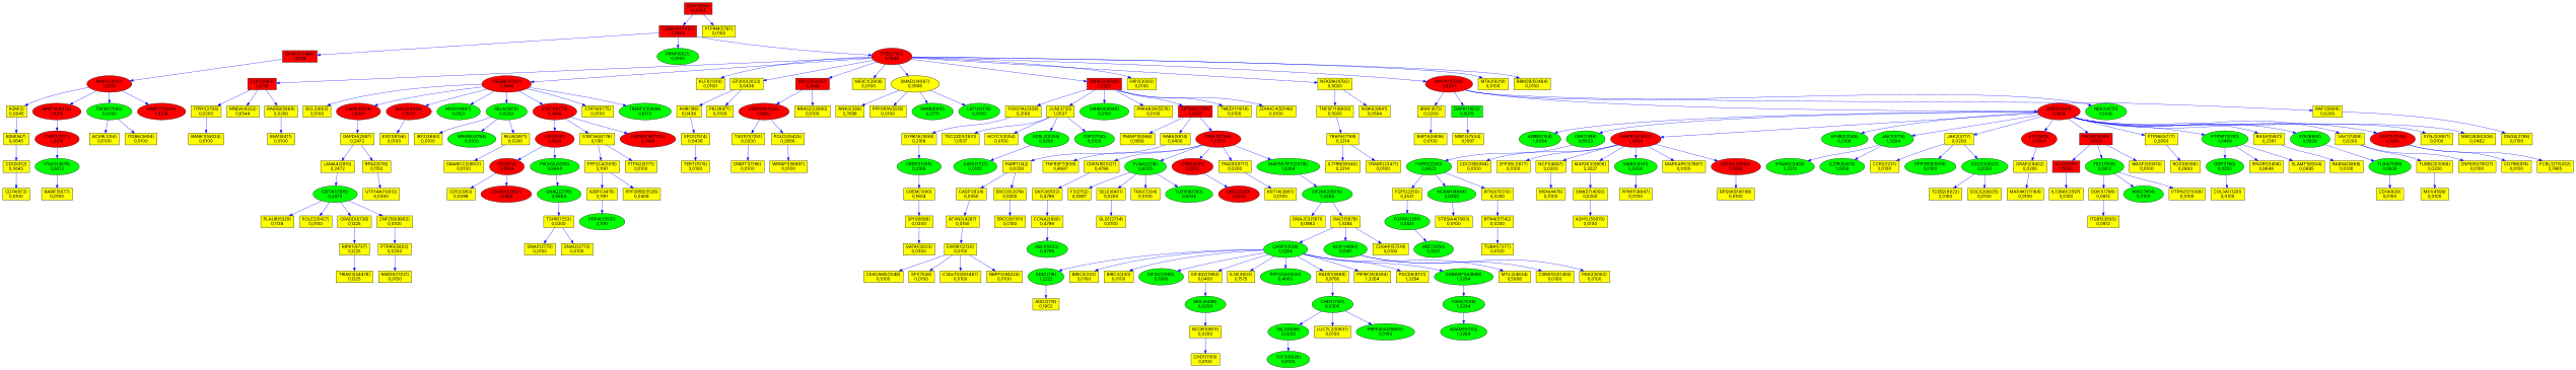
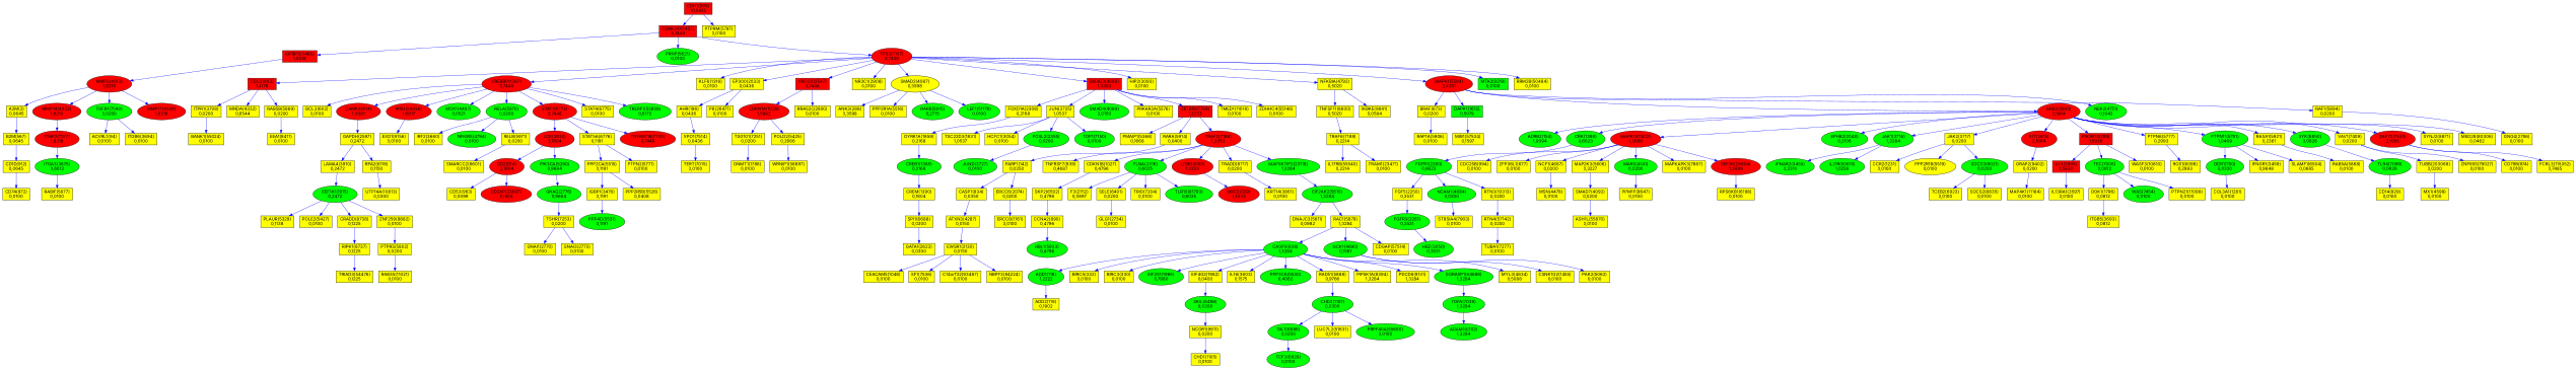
  digraph {
    fontname=Inter
    node [fillcolor=yellow fontname=Inter shape=box style=filled]
    edge [color=blue fontname=Inter]
    n1 [fillcolor=green label="ADD1(118)\n1,2222" shape=ellipse]
    n2 [label="ADD2(119)\n0,1902"]
    n3 [label="PARP1(142)\n0,0350"]
    n4 [label="CASP1(834)\n0,0350"]
    n5 [label="ERCC6(2074)\n0,0200"]
    n6 [label="ATXN3(4287)\n0,0150"]
    n7 [label="ERCC8(1161)\n0,0100"]
    n8 [fillcolor=green label="ADRB2(154)\n1,0094" shape=ellipse]
    n9 [label="AHR(196)\n0,0436"]
    n10 [label="XPO1(7514)\n0,0436"]
    n11 [label="TERT(7015)\n0,0100"]
    n12 [label="A2M(2)\n0,0645"]
    n13 [label="B2M(567)\n0,0645"]
    n14 [label="CD1D(912)\n0,0645"]
    n15 [label="ACVRL1(94)\n0,0100"]
    n16 [label="BIRC5(332)\n0,0100"]
    n17 [fillcolor=green label="ADAM10(102)\n1,3284" shape=ellipse]
    n18 [label="CD74(972)\n0,0100"]
    n19 [label="BRAF(673)\n0,0200"]
    n20 [label="RAP1A(5906)\n0,0100"]
    n21 [fillcolor=green label="DDR1(780)\n0,0200" shape=ellipse]
    n22 [label="COL3A1(1281)\n0,0100"]
    n23 [label="EWSR1(2130)\n0,0150"]
    n24 [fillcolor=green label="CASP3(836)\n1,3284" shape=ellipse]
    n25 [label="BIRC3(330)\n0,0100"]
    n26 [fillcolor=green label="EIF2S1(1965)\n0,7980" shape=ellipse]
    n27 [label="EIF4G2(1982)\n0,0400"]
    n28 [label="IL16(3603)\n0,1575"]
    n29 [fillcolor=green label="PPP3CA(5530)\n0,4062" shape=ellipse]
    n30 [label="RAD51(5888)\n0,9766"]
    n31 [label="PIP5K1A(8394)\n1,3284"]
    n32 [label="PDCD8(9131)\n1,3284"]
    n33 [fillcolor=green label="GORASP1(64689)\n1,3284" shape=ellipse]
    n34 [label="MYL3(4634)\n0,5088"]
    n35 [fillcolor=green label="SKIL(6498)\n0,0200" shape=ellipse]
    n36 [fillcolor=green label="CHD3(1107)\n0,0300" shape=ellipse]
    n37 [fillcolor=green label="TGFA(7039)\n1,3284" shape=ellipse]
    n38 [fillcolor=red label="BIRC2(329)\n1,3353" shape=ellipse]
    n39 [fillcolor=red label="CD2(914)\n3,1804" shape=ellipse]
    n40 [label="CD53(963)\n0,0099"]
    n41 [fillcolor=red label="CD2AP(23607)\n3,1804" shape=ellipse]
    n42 [label="TNFRSF7(939)\n0,4687"]
    n43 [label="CCNA2(890)\n0,4796"]
    n44 [fillcolor=green label="RBL1(5933)\n0,4796" shape=ellipse]
    n45 [fillcolor=red label="CDC2(983)\n1,4176"]
    n46 [label="ITPR1(3708)\n0,0200"]
    n47 [label="MNDA(4332)\n0,6544"]
    n48 [label="RAB5B(5869)\n0,0200"]
    n49 [label="BANK1(55024)\n0,0100"]
    n50 [label="EEA1(8411)\n0,0100"]
    n51 [fillcolor=red label="CDH1(999)\n10,5455"]
    n52 [fillcolor=red label="CSNK2A1(1457)\n3,7448"]
    n53 [label="PTPRM(5797)\n0,0100"]
    n54 [fillcolor=red label="IGFBP3(3486)\n1,8218"]
    n55 [fillcolor=green label="PRNP(5621)\n0,0100" shape=ellipse]
    n56 [fillcolor=red label="TP53(7157)\n3,7448" shape=ellipse]
    n57 [fillcolor=red label="CDKN1A(1026)\n1,5892" shape=ellipse]
    n58 [label="TSG101(7251)\n0,0200"]
    n59 [label="POLD2(5425)\n0,2666"]
    n60 [label="DNMT1(1786)\n0,0100"]
    n61 [label="WRNIP1(56897)\n0,0100"]
    n62 [fillcolor=green label="TAL1(6886)\n0,0200" shape=ellipse]
    n63 [label="LUC7L2(51631)\n0,0100"]
    n64 [fillcolor=green label="PRPF40A(55660)\n0,0100" shape=ellipse]
    n65 [fillcolor=green label="TCF3(6929)\n0,0100" shape=ellipse]
    n66 [label="CDC25B(994)\n0,0100"]
    n67 [label="CDKN1B(1027)\n0,4796"]
    n68 [label="SKP2(6502)\n0,4796"]
    n69 [label="CCR2(1231)\n0,0100"]
    n70 [label="BCL3(602)\n0,0100"]
    n71 [fillcolor=green label="CREB1(1385)\n0,2168" shape=ellipse]
    n72 [label="CREM(1390)\n0,1604"]
    n73 [label="SPI1(6688)\n0,0300"]
    n74 [fillcolor=red label="CREBBP(1387)\n3,7448" shape=ellipse]
    n75 [fillcolor=red label="CAMK4(814)\n1,9091" shape=ellipse]
    n76 [fillcolor=red label="MSH2(4436)\n1,6017" shape=ellipse]
    n77 [fillcolor=green label="MSX1(4487)\n0,0521" shape=ellipse]
    n78 [fillcolor=green label="RELA(5970)\n0,0200" shape=ellipse]
    n79 [fillcolor=red label="STAT1(6772)\n3,7448" shape=ellipse]
    n80 [label="STAT4(6775)\n0,0100"]
    n81 [fillcolor=green label="TRERF1(55809)\n0,6172" shape=ellipse]
    n82 [label="GAPDH(2597)\n0,2472"]
    n83 [label="EXO1(9156)\n0,0100"]
    n84 [label="IRF2(3660)\n0,0100"]
    n85 [fillcolor=green label="NFKBIE(4794)\n0,0100" shape=ellipse]
    n86 [label="RELB(5971)\n0,0200"]
    n87 [fillcolor=red label="LCK(3932)\n3,1804" shape=ellipse]
    n88 [label="STAT5A(6776)\n0,1191"]
    n89 [fillcolor=red label="TNFRSF1B(7133)\n3,7448" shape=ellipse]
    n90 [label="LAMA4(3910)\n0,2472"]
    n91 [label="RPA2(6118)\n0,1150"]
    n92 [label="GATA1(2623)\n0,0300"]
    n93 [fillcolor=green label="CRK(1398)\n0,6623" shape=ellipse]
    n94 [fillcolor=green label="FGFR1(2260)\n0,6623" shape=ellipse]
    n95 [label="FGF5(2250)\n0,3531"]
    n96 [fillcolor=green label="NCAM1(4684)\n0,0200" shape=ellipse]
    n97 [label="RTN3(10313)\n0,0200"]
    n98 [label="ZFP36L1(677)\n0,0100"]
    n99 [fillcolor=red label="MMP2(4313)\n1,8218" shape=ellipse]
    n100 [label="KLF6(1316)\n0,0100"]
    n101 [label="EP300(2033)\n0,0436"]
    n102 [fillcolor=red label="XRCC6(2547)\n3,7448"]
    n103 [label="NR3C1(2908)\n0,0100"]
    n104 [label="SMAD2(4087)\n0,3598" shape=ellipse]
    n105 [fillcolor=red label="SMAD3(4088)\n1,3353"]
    n106 [label="HIP2(3093)\n0,0100"]
    n107 [label="NFKBIA(4792)\n0,5020"]
    n108 [fillcolor=red label="MAPK1(5594)\n2,4291" shape=ellipse]
-   n109 [label="MTA2(9219)\n0,0100"]
+   n109 [fillcolor=green label="MTA2(9219)\n0,0100"]
    n110 [label="RRM2B(50484)\n0,0100"]
    n111 [fillcolor=red label="MAPK14(1432)\n1,3886" shape=ellipse]
    n112 [label="NCF1(4687)\n0,0200"]
    n113 [label="MAP2K3(5606)\n0,3227"]
    n114 [fillcolor=green label="MARS(4141)\n0,0200" shape=ellipse]
    n115 [label="MAPKAPK3(7867)\n0,0100"]
    n116 [fillcolor=red label="EEF2K(29904)\n1,3886" shape=ellipse]
    n117 [label="MSN(4478)\n0,0100"]
    n118 [label="SMAD7(4092)\n0,0200"]
    n119 [label="PPM1F(9647)\n0,0100"]
    n120 [label="RPS6KB1(6198)\n0,0100"]
    n121 [label="CD14(929)\n0,0100"]
    n122 [fillcolor=green label="DAPK1(1612)\n0,5079"]
    n123 [label="MIB1(57534)\n0,1597"]
    n124 [label="TSC22D3(1831)\n1,0537"]
    n125 [fillcolor=green label="EEF1A1(1915)\n0,2472" shape=ellipse]
    n126 [label="PLAUR(5329)\n0,1138"]
    n127 [label="POLE2(5427)\n0,0100"]
    n128 [label="CRADD(8738)\n0,1225"]
    n129 [label="ZNF259(8882)\n0,0100"]
    n130 [label="RIPK1(8737)\n0,1225"]
    n131 [label="PTPRS(5802)\n0,0200"]
    n132 [label="NCOR1(9611)\n0,0200"]
    n133 [label="P8(26471)\n0,0100"]
    n134 [fillcolor=green label="EPHB2(2048)\n0,2106" shape=ellipse]
    n135 [label="CEACAM5(1048)\n0,0100"]
    n136 [label="SF1(7536)\n0,0100"]
    n137 [label="C14orf32(93487)\n0,0100"]
    n138 [label="NBPF3(84224)\n0,0100"]
    n139 [label="F3(2152)\n0,0897"]
    n140 [label="DOK1(1796)\n0,0812"]
    n141 [label="ITGB5(3693)\n0,0812"]
    n142 [fillcolor=green label="FGFR3(2261)\n0,3531" shape=ellipse]
    n143 [label="ST8SIA4(7903)\n0,0100"]
    n144 [label="RTN4(57142)\n0,0200"]
    n145 [fillcolor=green label="HBZ(3050)\n0,3531" shape=ellipse]
    n146 [label="DYRK1A(1859)\n0,2168"]
    n147 [fillcolor=green label="FLNA(2316)\n0,6025" shape=ellipse]
    n148 [label="SELE(6401)\n0,0200"]
    n149 [label="TRIO(7204)\n0,0100"]
    n150 [fillcolor=green label="TLR10(81793)\n0,6025" shape=ellipse]
    n151 [label="GLG1(2734)\n0,0100"]
    n152 [label="CD79B(974)\n0,0100"]
    n153 [label="FOXO1A(2308)\n0,2168"]
    n154 [label="UTP14A(10813)\n0,0300"]
    n155 [label="RRAS2(22800)\n0,0100"]
    n156 [label="GNAI1(2770)\n0,0100"]
    n157 [label="GNAI3(2773)\n0,0100"]
    n158 [fillcolor=green label="GNAQ(2776)\n0,9664" shape=ellipse]
    n159 [label="TSHR(7253)\n0,0200"]
    n160 [fillcolor=red label="GRB2(2885)\n2,1864" shape=ellipse]
    n161 [fillcolor=green label="JAK1(3716)\n1,3284" shape=ellipse]
    n162 [label="JAK2(3717)\n0,0200"]
    n163 [fillcolor=red label="KIT(3815)\n2,1864" shape=ellipse]
    n164 [fillcolor=red label="PIK3R1(5295)\n1,5930"]
    n165 [label="PTPN6(5777)\n0,2993"]
    n166 [fillcolor=green label="PTPN11(5781)\n1,0469" shape=ellipse]
    n167 [label="RASA1(5921)\n0,2361"]
    n168 [fillcolor=green label="SYK(6850)\n0,0826" shape=ellipse]
    n169 [label="VAV1(7409)\n0,0200"]
    n170 [fillcolor=red label="ZAP70(7535)\n2,1085" shape=ellipse]
    n171 [label="SYNJ2(8871)\n0,0100"]
    n172 [label="MED28(80306)\n0,0462"]
    n173 [fillcolor=green label="IFNAR2(3455)\n0,3310" shape=ellipse]
    n174 [fillcolor=green label="IL21R(50615)\n1,0258" shape=ellipse]
-   n175 [fillcolor=green label="PPP2R1B(5519)\n0,0100" shape=ellipse]
+   n175 [label="PPP2R1B(5519)\n0,0100" shape=ellipse]
    n176 [fillcolor=green label="SOCS3(9021)\n0,0200" shape=ellipse]
    n177 [label="GRAP2(9402)\n0,0200"]
    n178 [fillcolor=red label="IL13(3596)\n1,5930"]
    n179 [fillcolor=green label="TEC(7006)\n0,0812" shape=ellipse]
    n180 [label="WASF3(10810)\n0,0100"]
    n181 [label="ROS1(6098)\n0,2993"]
    n182 [label="IFNGR1(3459)\n0,9648"]
    n183 [label="SLAMF1(6504)\n0,0665"]
    n184 [label="RAB5A(5868)\n0,0100"]
    n185 [fillcolor=green label="TLR4(7099)\n0,0826" shape=ellipse]
    n186 [label="TUBB(203068)\n0,0200"]
    n187 [label="ZNF655(79027)\n0,0100"]
    n188 [label="FCRL3(115352)\n0,7485"]
    n189 [label="HCFC1(3054)\n0,0100"]
    n190 [label="CHD1(1105)\n0,0100"]
    n191 [label="IL13RA1(3597)\n0,0100"]
    n192 [fillcolor=green label="ITGA3(3675)\n0,6012" shape=ellipse]
    n193 [label="RABIF(5877)\n0,0100"]
    n194 [label="TCEB2(6923)\n0,0100"]
    n195 [label="SOCS2(8835)\n0,0100"]
    n196 [label="JUN(3725)\n1,0537"]
    n197 [fillcolor=green label="FOSL2(2355)\n0,0200" shape=ellipse]
    n198 [fillcolor=green label="TOP1(7150)\n0,0100" shape=ellipse]
    n199 [fillcolor=green label="JUND(3727)\n0,0100" shape=ellipse]
    n200 [label="ANK3(288)\n0,3598"]
    n201 [label="MAP4K1(11184)\n0,0100"]
    n202 [fillcolor=red label="MMP14(4323)\n1,8218" shape=ellipse]
    n203 [fillcolor=green label="TGFB1(7040)\n0,0200" shape=ellipse]
    n204 [fillcolor=red label="MMP17(4326)\n1,8218" shape=ellipse]
    n205 [fillcolor=green label="PIK3CA(5290)\n0,9664" shape=ellipse]
    n206 [fillcolor=red label="LTBR(4055)\n1,3353" shape=ellipse]
    n207 [label="PPP2R1A(5518)\n0,0100"]
    n208 [fillcolor=green label="RARB(5915)\n0,2715" shape=ellipse]
    n209 [fillcolor=green label="LEF1(51176)\n0,0100" shape=ellipse]
    n210 [fillcolor=green label="SMAD4(4089)\n0,0100" shape=ellipse]
    n211 [label="PRKAR2A(5576)\n0,0100"]
    n212 [fillcolor=red label="ZBTB16(7704)\n1,3353"]
    n213 [label="TMED1(11018)\n0,0100"]
    n214 [label="ZDHHC4(55146)\n0,0100"]
    n215 [label="PMAIP1(5366)\n0,1668"]
    n216 [label="RARA(5914)\n0,0400"]
    n217 [fillcolor=red label="TRAF2(7186)\n1,3353" shape=ellipse]
    n218 [label="ASH1L(55870)\n0,0100"]
    n219 [label="IGBP1(3476)\n0,1191"]
    n220 [fillcolor=green label="PPP4C(5531)\n0,1191" shape=ellipse]
    n221 [fillcolor=red label="TIMP2(7077)\n1,8218" shape=ellipse]
    n222 [label="ITGB6(3694)\n0,0100"]
    n223 [label="MX1(4599)\n0,0100"]
    n224 [label="CSNK1G2(1455)\n0,0100"]
    n225 [fillcolor=green label="NCK1(4690)\n0,1581" shape=ellipse]
    n226 [label="PAK2(5062)\n0,0100"]
    n227 [fillcolor=green label="NEK2(4751)\n0,1042" shape=ellipse]
    n228 [label="TNFSF11(8600)\n0,5020"]
    n229 [label="IKBKE(9641)\n0,0584"]
    n230 [label="TRAF6(7189)\n0,2214"]
    n231 [fillcolor=green label="WAS(7454)\n0,0100" shape=ellipse]
    n232 [label="PTPN21(11099)\n0,0100"]
    n233 [label="KRT14(3861)\n0,0100"]
    n234 [label="PPP2CA(5515)\n0,1191"]
    n235 [label="PPP2R5B(5526)\n0,0408"]
    n236 [label="RAF1(5894)\n0,0200"]
    n237 [label="GNG4(2786)\n0,0100"]
    n238 [fillcolor=green label="EIF2AK2(5610)\n1,3284" shape=ellipse]
    n239 [label="DNAJC3(5611)\n0,0982"]
    n240 [label="RAC1(5879)\n1,3284"]
    n241 [label="CDGAP(57514)\n0,0100"]
    n242 [label="SMARCC2(6601)\n0,0100"]
    n243 [label="PTPN2(5771)\n0,0100"]
    n244 [label="TRADD(8717)\n0,0200"]
    n245 [fillcolor=green label="MAP3K7IP2(23118)\n1,3284" shape=ellipse]
    n246 [label="IL17RB(55540)\n0,2214"]
    n247 [label="TRAM1(23471)\n0,0100"]
    n248 [label="TUBA1(7277)\n0,0100"]
    n249 [label="RAB35(11021)\n0,0100"]
    n250 [label="TRIAD3(54476)\n0,1225"]
    n1 -> n2
    n3 -> n4
    n3 -> n5
    n4 -> n6
    n5 -> n7
    n6 -> n23
    n9 -> n10
    n10 -> n11
    n12 -> n13
    n13 -> n14
    n14 -> n18
    n19 -> n20
    n21 -> n22
    n23 -> n135
    n23 -> n136
    n23 -> n137
    n23 -> n138
    n24 -> n1
    n24 -> n16
    n24 -> n25
    n24 -> n26
    n24 -> n27
    n24 -> n28
    n24 -> n29
    n24 -> n30
    n24 -> n31
    n24 -> n32
    n24 -> n33
    n24 -> n34
    n27 -> n35
    n30 -> n36
    n33 -> n37
    n35 -> n132
    n36 -> n62
    n36 -> n63
    n36 -> n64
    n37 -> n17
    n39 -> n40
    n39 -> n41
    n43 -> n44
    n45 -> n46
    n45 -> n47
    n45 -> n48
    n46 -> n49
    n48 -> n50
    n51 -> n52
    n51 -> n53
    n52 -> n54
    n52 -> n55
    n52 -> n56
    n54 -> n99
    n56 -> n45
    n56 -> n74
    n56 -> n100
    n56 -> n101
    n56 -> n102
    n56 -> n103
    n56 -> n104
    n56 -> n105
    n56 -> n106
    n56 -> n107
    n56 -> n108
    n56 -> n109
    n56 -> n110
    n57 -> n58
    n57 -> n59
    n58 -> n60
    n59 -> n61
    n62 -> n65
    n67 -> n68
    n68 -> n43
    n71 -> n72
    n72 -> n73
    n73 -> n92
    n74 -> n70
    n74 -> n75
    n74 -> n76
    n74 -> n77
    n74 -> n78
    n74 -> n79
    n74 -> n80
    n74 -> n81
    n75 -> n82
    n76 -> n83
    n78 -> n84
    n78 -> n85
    n78 -> n86
    n79 -> n87
    n79 -> n88
    n79 -> n89
    n82 -> n90
    n82 -> n91
    n86 -> n242
    n87 -> n39
    n87 -> n205
    n88 -> n234
    n88 -> n243
    n90 -> n125
    n91 -> n154
    n93 -> n94
    n94 -> n95
    n94 -> n96
    n94 -> n97
    n95 -> n142
    n96 -> n143
    n97 -> n144
    n99 -> n12
    n99 -> n202
    n99 -> n203
    n99 -> n204
    n101 -> n9
    n101 -> n133
    n102 -> n57
    n102 -> n155
    n104 -> n200
    n104 -> n207
    n104 -> n208
    n104 -> n209
    n105 -> n153
    n105 -> n196
    n105 -> n210
    n105 -> n211
    n105 -> n212
    n105 -> n213
    n105 -> n214
    n107 -> n228
    n107 -> n229
    n108 -> n19
    n108 -> n122
    n108 -> n160
    n108 -> n227
    n108 -> n236
    n111 -> n66
    n111 -> n98
    n111 -> n112
    n111 -> n113
    n111 -> n114
    n111 -> n115
    n111 -> n116
    n112 -> n117
    n113 -> n118
    n114 -> n119
    n116 -> n120
    n118 -> n218
    n122 -> n123
    n125 -> n126
    n125 -> n127
    n125 -> n128
    n125 -> n129
    n128 -> n130
    n129 -> n131
    n130 -> n250
    n131 -> n249
    n132 -> n190
    n140 -> n141
    n142 -> n145
    n144 -> n248
    n146 -> n71
    n147 -> n139
    n147 -> n148
    n147 -> n149
    n147 -> n150
    n148 -> n151
    n153 -> n146
    n158 -> n159
    n159 -> n156
    n159 -> n157
    n160 -> n8
    n160 -> n93
    n160 -> n111
    n160 -> n134
    n160 -> n161
    n160 -> n162
    n160 -> n163
    n160 -> n164
    n160 -> n165
    n160 -> n166
    n160 -> n167
    n160 -> n168
    n160 -> n169
    n160 -> n170
    n160 -> n171
    n160 -> n172
    n161 -> n173
    n161 -> n174
    n162 -> n69
    n162 -> n175
    n162 -> n176
    n163 -> n177
    n164 -> n178
    n164 -> n179
    n164 -> n180
    n165 -> n181
    n166 -> n21
    n166 -> n182
    n166 -> n183
    n167 -> n184
    n168 -> n185
    n169 -> n186
    n169 -> n187
    n170 -> n152
    n170 -> n188
    n176 -> n194
    n176 -> n195
    n177 -> n201
    n178 -> n191
    n179 -> n140
    n179 -> n231
    n179 -> n232
    n185 -> n121
    n186 -> n223
    n192 -> n193
    n196 -> n124
    n196 -> n189
    n196 -> n197
    n196 -> n198
    n197 -> n199
    n202 -> n221
    n203 -> n15
    n203 -> n222
    n205 -> n158
    n206 -> n38
    n212 -> n215
    n212 -> n216
    n212 -> n217
    n216 -> n3
    n217 -> n42
    n217 -> n67
    n217 -> n147
    n217 -> n206
    n217 -> n244
    n217 -> n245
    n219 -> n220
    n221 -> n192
    n225 -> n224
    n225 -> n226
    n228 -> n230
    n230 -> n246
    n230 -> n247
    n234 -> n219
    n234 -> n235
    n236 -> n237
    n238 -> n239
    n238 -> n240
    n240 -> n24
    n240 -> n225
    n240 -> n241
    n244 -> n233
    n245 -> n238
  }
